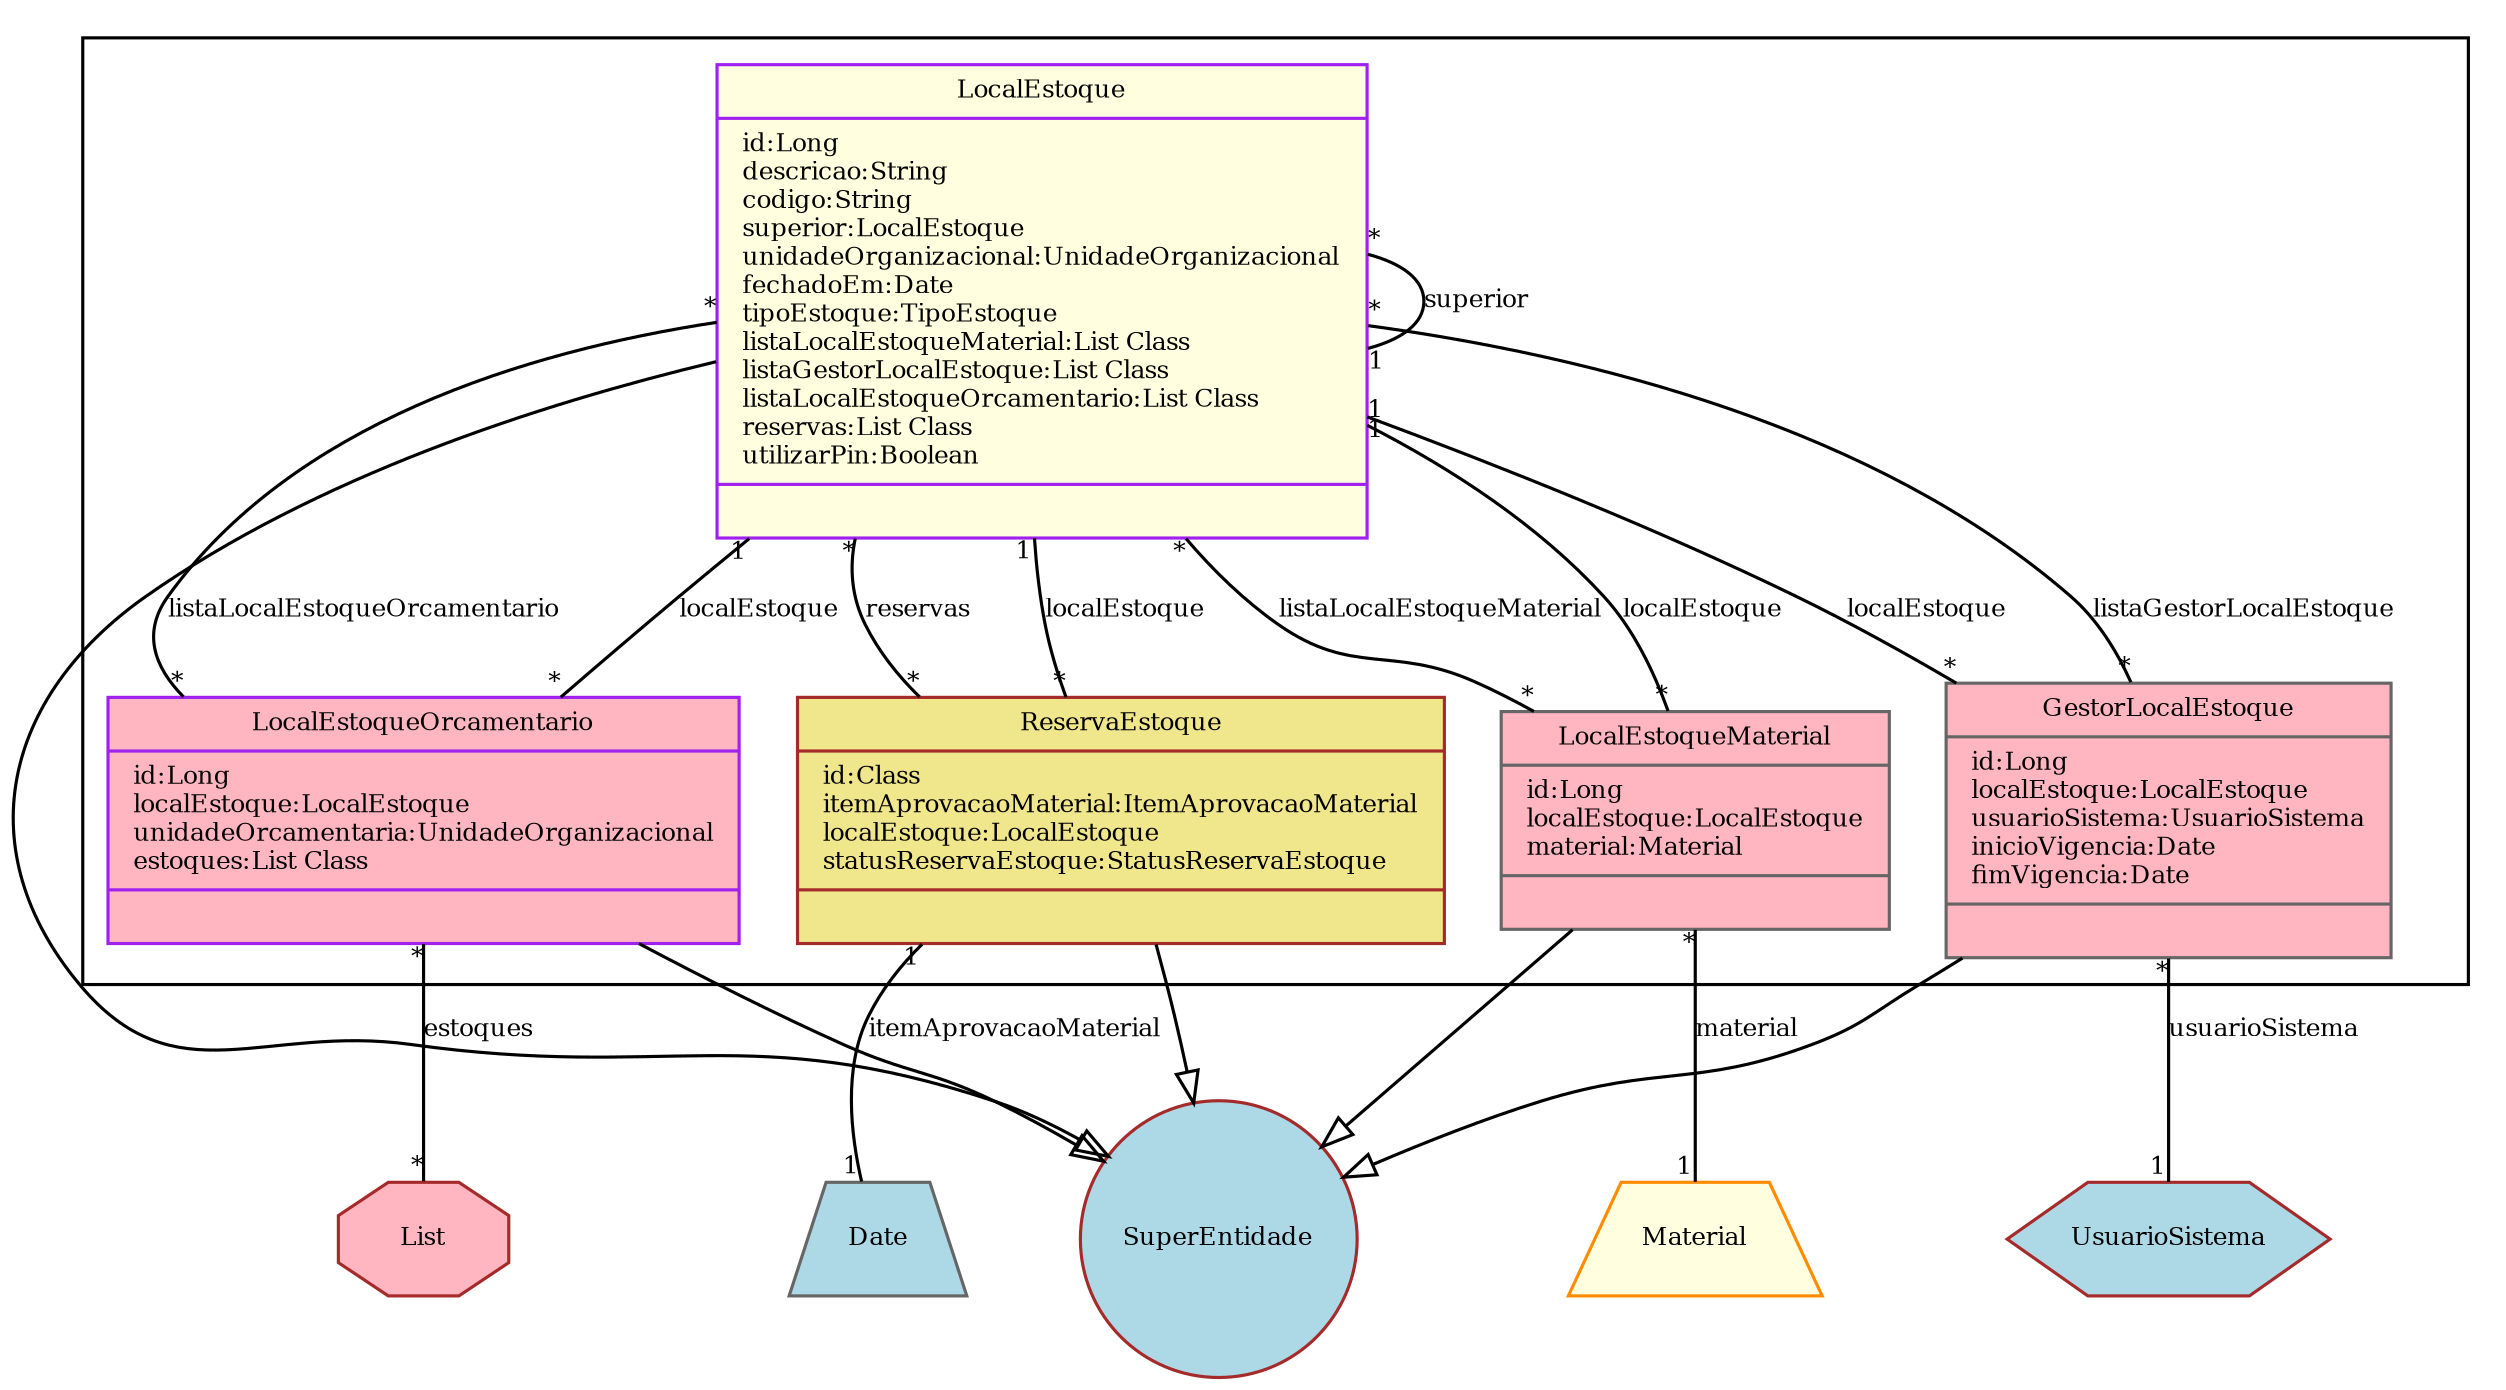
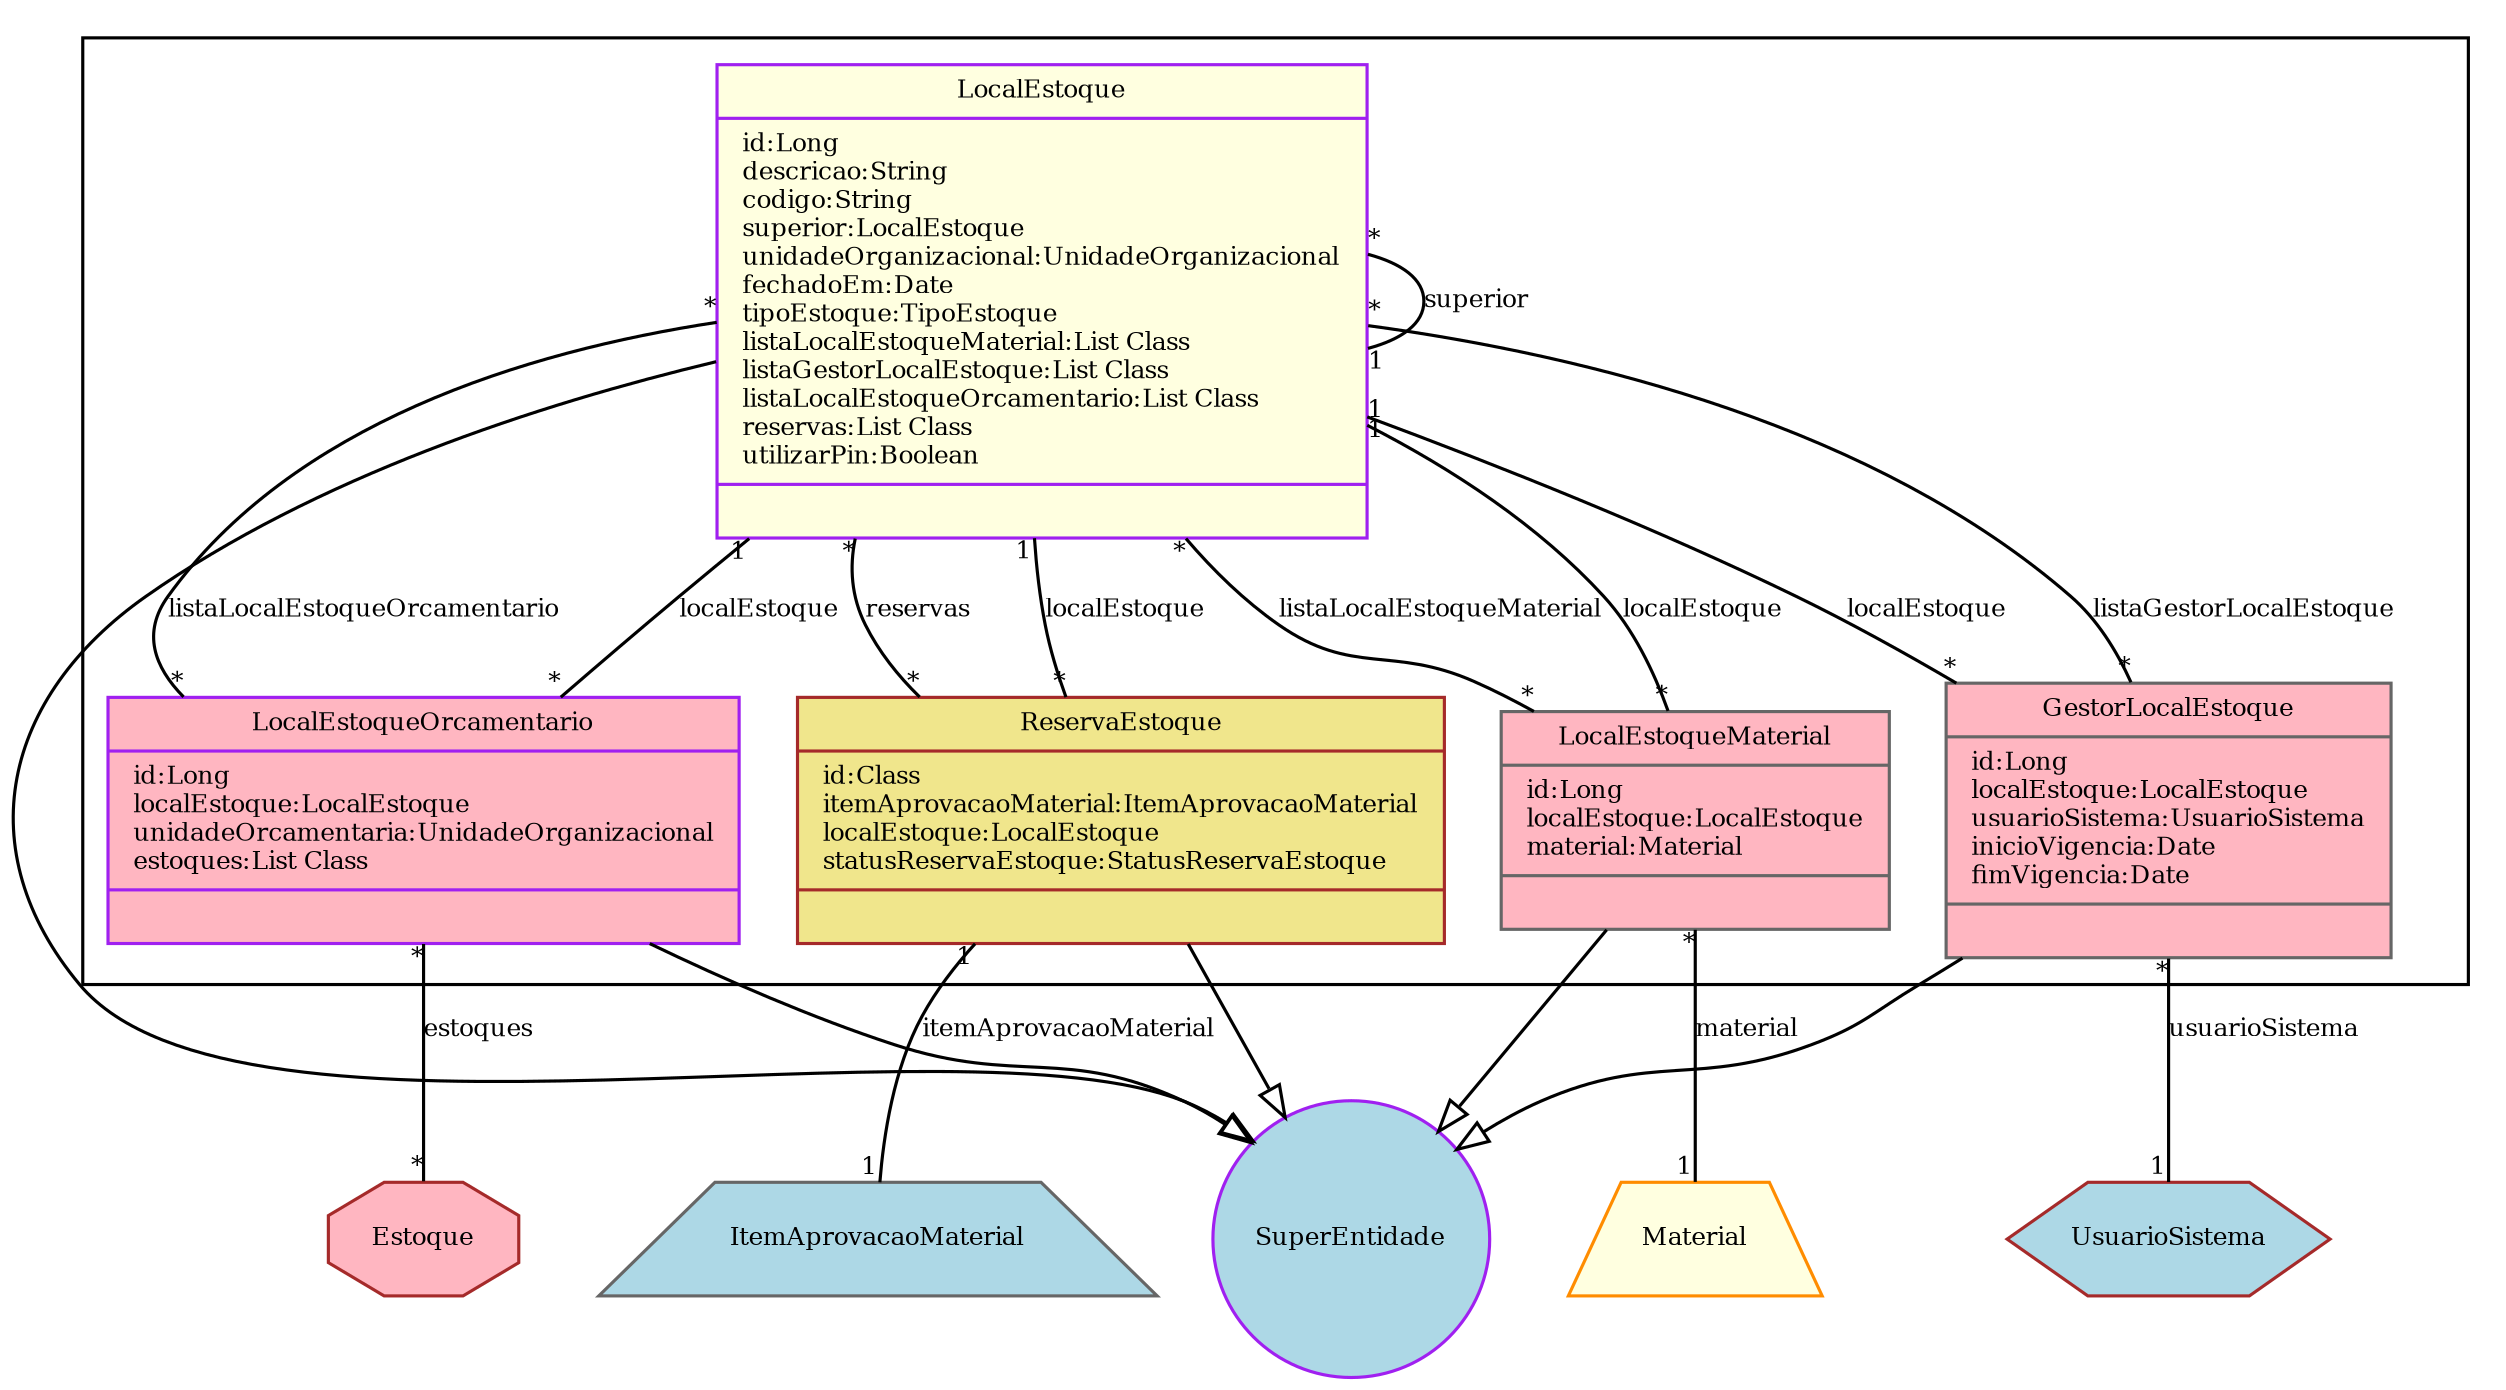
  digraph {
    fontname="Times-Roman"
    fontsize=8
    node [color=brown fillcolor=lightpink fontname="Times-Roman" fontsize=8 shape=record style=filled]
    edge [arrowhead=none fontname="Times-Roman" fontsize=8 headlabel=1 taillabel="*"]
    n1 [color=purple fillcolor=lightyellow label="{LocalEstoque|id:Long\ldescricao:String\lcodigo:String\lsuperior:LocalEstoque\lunidadeOrganizacional:UnidadeOrganizacional\lfechadoEm:Date\ltipoEstoque:TipoEstoque\llistaLocalEstoqueMaterial:List Class\llistaGestorLocalEstoque:List Class\llistaLocalEstoqueOrcamentario:List Class\lreservas:List Class\lutilizarPin:Boolean\l|\l}"]
    n2 [color=gray40 label="{LocalEstoqueMaterial|id:Long\llocalEstoque:LocalEstoque\lmaterial:Material\l|\l}"]
    n3 [color=gray40 label="{GestorLocalEstoque|id:Long\llocalEstoque:LocalEstoque\lusuarioSistema:UsuarioSistema\linicioVigencia:Date\lfimVigencia:Date\l|\l}"]
    n4 [color=purple label="{LocalEstoqueOrcamentario|id:Long\llocalEstoque:LocalEstoque\lunidadeOrcamentaria:UnidadeOrganizacional\lestoques:List Class\l|\l}"]
    n5 [fillcolor=khaki label="{ReservaEstoque|id:Class\litemAprovacaoMaterial:ItemAprovacaoMaterial\llocalEstoque:LocalEstoque\lstatusReservaEstoque:StatusReservaEstoque\l|\l}"]
-   SuperEntidade [fillcolor=lightblue shape=circle]
+   SuperEntidade [color=purple fillcolor=lightblue shape=circle]
    Material [color=darkorange fillcolor=lightyellow shape=trapezium]
    UsuarioSistema [fillcolor=lightblue shape=hexagon]
-   Estoque [shape=octagon label=List]
-   ItemAprovacaoMaterial [color=gray40 fillcolor=lightblue shape=trapezium label=Date]
+   Estoque [shape=octagon]
+   ItemAprovacaoMaterial [color=gray40 fillcolor=lightblue shape=trapezium]
    subgraph cluster_1 {
      n1
      n2
      n3
      n4
      n5
    }
    n1 -> n1 [label=superior]
    n1 -> n2 [headlabel="*" label=listaLocalEstoqueMaterial]
    n1 -> n3 [headlabel="*" label=listaGestorLocalEstoque]
    n1 -> n4 [headlabel="*" label=listaLocalEstoqueOrcamentario]
    n1 -> n5 [headlabel="*" label=reservas]
    n1 -> SuperEntidade [arrowhead=empty headlabel="" taillabel=""]
    n2 -> n1 [label=localEstoque]
    n2 -> SuperEntidade [arrowhead=empty headlabel="" taillabel=""]
    n2 -> Material [label=material]
    n3 -> n1 [label=localEstoque]
    n3 -> SuperEntidade [arrowhead=empty headlabel="" taillabel=""]
    n3 -> UsuarioSistema [label=usuarioSistema]
    n4 -> n1 [label=localEstoque]
    n4 -> SuperEntidade [arrowhead=empty headlabel="" taillabel=""]
    n4 -> Estoque [headlabel="*" label=estoques]
    n5 -> n1 [label=localEstoque]
    n5 -> SuperEntidade [arrowhead=empty headlabel="" taillabel=""]
    n5 -> ItemAprovacaoMaterial [label=itemAprovacaoMaterial taillabel=1]
  }
